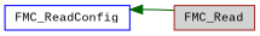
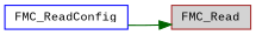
  digraph {
    rankdir=RL
    fontname="Liberation Mono"
    node [fontname="Liberation Mono" fontsize=10 shape=record style=filled]
    n1 [color=brown fillcolor=lightgrey fontcolor=black height=0.2 label=FMC_Read width=0.4]
    n2 [color=blue fillcolor=white height=0.2 label=FMC_ReadConfig width=0.4]
-   n2 -> n1 [color=darkgreen dir=back fontname="Liberation Mono" fontsize=10 labelfontname=Helvetica labelfontsize=10 style=solid]
+   n1 -> n2 [color=darkgreen dir=back fontname="Liberation Mono" fontsize=10 labelfontname=Helvetica labelfontsize=10 style=solid]
  }
